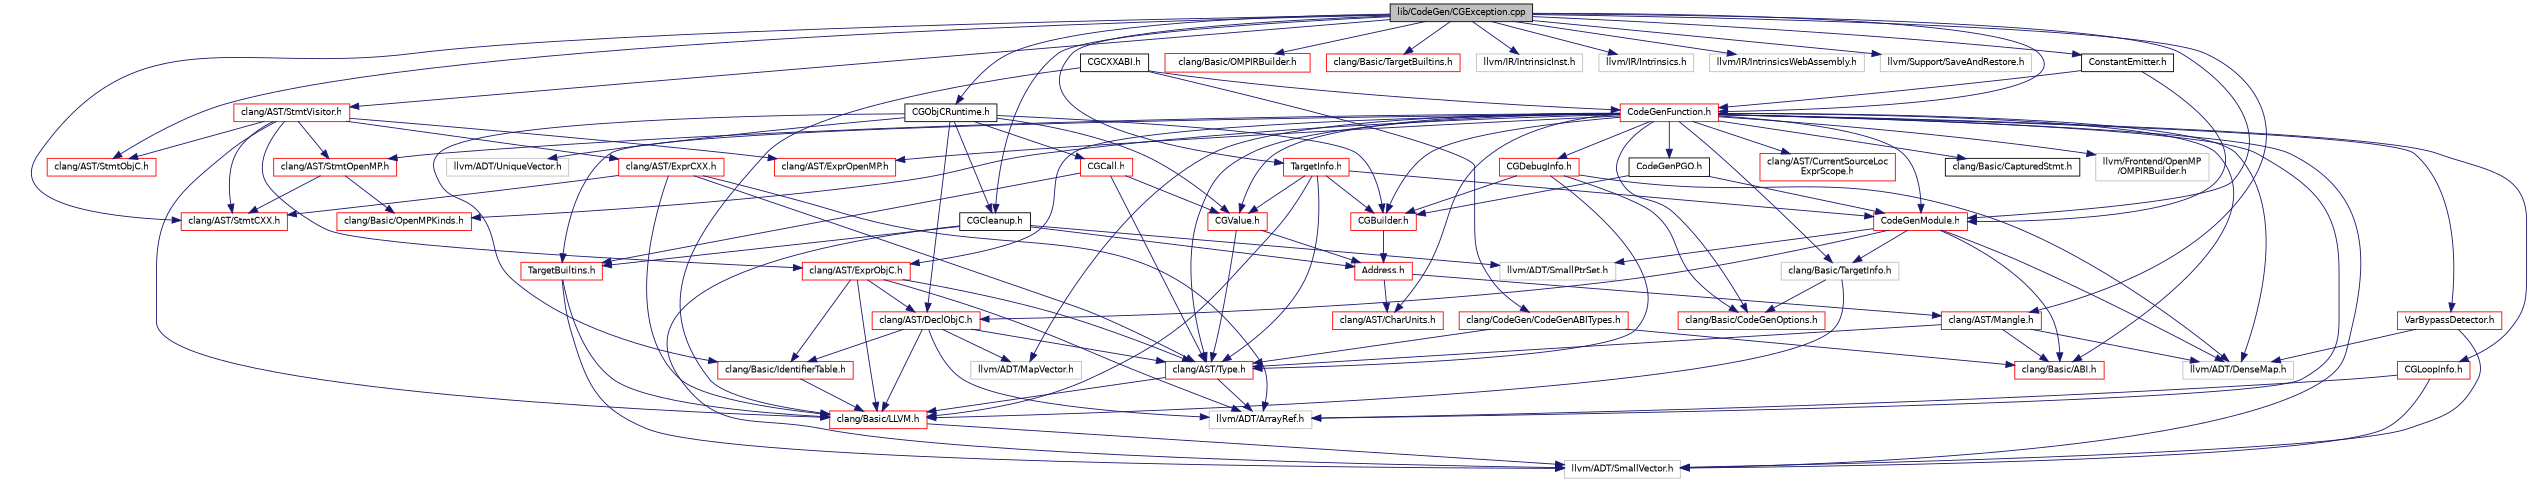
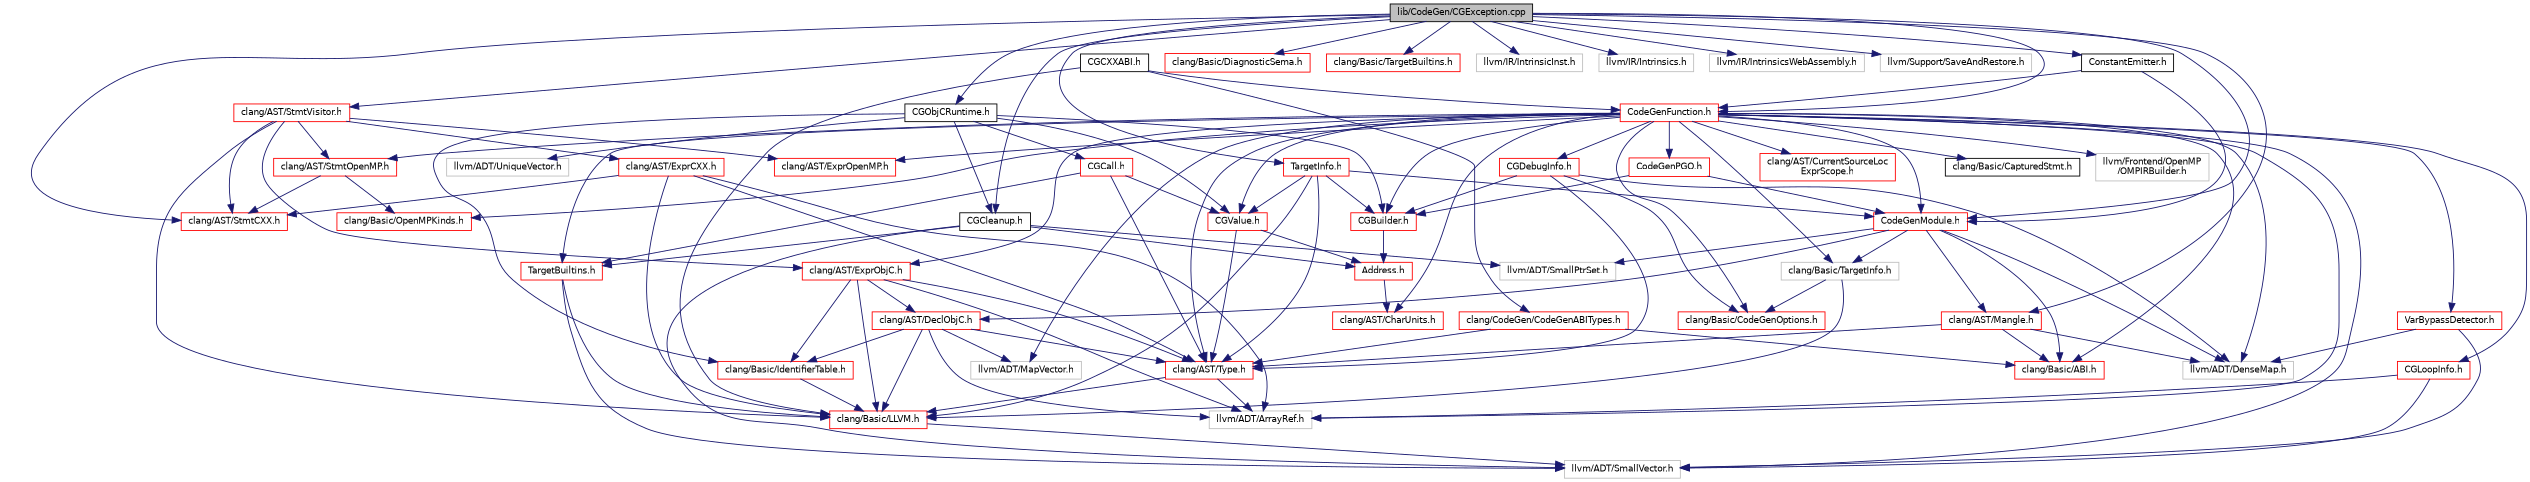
  digraph {
    node [color=red fontname=Helvetica fontsize=10 shape=record]
    edge [color=midnightblue fontname=Helvetica fontsize=10 labelfontname=Helvetica labelfontsize=10 style=solid]
    n1 [color=black fillcolor=grey75 fontcolor=black height=0.2 label="lib/CodeGen/CGException.cpp" style=filled width=0.4]
    n2 [height=0.2 label="CodeGenFunction.h" width=0.4]
    n3 [height=0.2 label="clang/AST/Mangle.h" width=0.4]
    n4 [height=0.2 label="clang/AST/StmtCXX.h" width=0.4]
    n5 [color=black height=0.2 label="CGCleanup.h" width=0.4]
    n6 [color=black height=0.2 label="CGObjCRuntime.h" width=0.4]
    n7 [color=black height=0.2 label="ConstantEmitter.h" width=0.4]
    n8 [height=0.2 label="TargetInfo.h" width=0.4]
-   n9 [height=0.2 label="clang/AST/StmtObjC.h" width=0.4]
    n10 [height=0.2 label="clang/AST/StmtVisitor.h" width=0.4]
-   n11 [height=0.2 label="clang/Basic/OMPIRBuilder.h" width=0.4]
+   n11 [height=0.2 label="clang/Basic/DiagnosticSema.h" width=0.4]
    n12 [height=0.2 label="clang/Basic/TargetBuiltins.h" width=0.4]
    n13 [color=grey75 height=0.2 label="llvm/IR/IntrinsicInst.h" width=0.4]
    n14 [color=grey75 height=0.2 label="llvm/IR/Intrinsics.h" width=0.4]
    n15 [color=grey75 height=0.2 label="llvm/IR/IntrinsicsWebAssembly.h" width=0.4]
    n16 [color=grey75 height=0.2 label="llvm/Support/SaveAndRestore.h" width=0.4]
    n17 [height=0.2 label="CodeGenModule.h" width=0.4]
    n18 [color=black height=0.2 label="CGCXXABI.h" width=0.4]
    n19 [height=0.2 label="clang/Basic/LLVM.h" width=0.4]
    n20 [height=0.2 label="clang/CodeGen/CodeGenABITypes.h" width=0.4]
    n21 [height=0.2 label="CGBuilder.h" width=0.4]
    n22 [height=0.2 label="clang/AST/CharUnits.h" width=0.4]
    n23 [height=0.2 label="CGDebugInfo.h" width=0.4]
    n24 [height=0.2 label="clang/AST/Type.h" width=0.4]
    n25 [color=grey75 height=0.2 label="llvm/ADT/SmallVector.h" width=0.4]
    n26 [color=grey75 height=0.2 label="llvm/ADT/ArrayRef.h" width=0.4]
    n27 [height=0.2 label="clang/Basic/CodeGenOptions.h" width=0.4]
    n28 [color=grey75 height=0.2 label="llvm/ADT/DenseMap.h" width=0.4]
    n29 [height=0.2 label="CGLoopInfo.h" width=0.4]
    n30 [height=0.2 label="CGValue.h" width=0.4]
    n31 [color=grey75 height=0.2 label="llvm/ADT/MapVector.h" width=0.4]
    n32 [height=0.2 label="clang/Basic/ABI.h" width=0.4]
    n33 [color=grey75 height=0.2 label="clang/Basic/TargetInfo.h" width=0.4]
-   n34 [color=black height=0.2 label="CodeGenPGO.h" width=0.4]
+   n34 [height=0.2 label="CodeGenPGO.h" width=0.4]
    n35 [height=0.2 label="TargetBuiltins.h" width=0.4]
    n36 [height=0.2 label="VarBypassDetector.h" width=0.4]
    n37 [height=0.2 label="clang/AST/CurrentSourceLoc\lExprScope.h" width=0.4]
    n38 [height=0.2 label="clang/AST/ExprObjC.h" width=0.4]
    n39 [height=0.2 label="clang/AST/ExprOpenMP.h" width=0.4]
    n40 [height=0.2 label="clang/AST/StmtOpenMP.h" width=0.4]
    n41 [height=0.2 label="clang/Basic/OpenMPKinds.h" width=0.4]
    n42 [color=black height=0.2 label="clang/Basic/CapturedStmt.h" width=0.4]
    n43 [color=grey75 height=0.2 label="llvm/Frontend/OpenMP\l/OMPIRBuilder.h" width=0.4]
    n44 [height=0.2 label="Address.h" width=0.4]
    n45 [color=grey75 height=0.2 label="llvm/ADT/SmallPtrSet.h" width=0.4]
    n46 [height=0.2 label="clang/AST/DeclObjC.h" width=0.4]
    n47 [height=0.2 label="clang/Basic/IdentifierTable.h" width=0.4]
    n48 [height=0.2 label="CGCall.h" width=0.4]
    n49 [color=grey75 height=0.2 label="llvm/ADT/UniqueVector.h" width=0.4]
    n50 [height=0.2 label="clang/AST/ExprCXX.h" width=0.4]
    n1 -> n2
    n1 -> n3
    n1 -> n4
    n1 -> n5
    n1 -> n6
    n1 -> n7
    n1 -> n8
-   n1 -> n9
    n1 -> n10
    n1 -> n11
    n1 -> n12
    n1 -> n13
    n1 -> n14
    n1 -> n15
    n1 -> n16
    n1 -> n17
    n2 -> n17
    n2 -> n21
    n2 -> n22
    n2 -> n23
    n2 -> n24
    n2 -> n25
    n2 -> n26
    n2 -> n27
    n2 -> n28
    n2 -> n29
    n2 -> n30
    n2 -> n31
    n2 -> n32
    n2 -> n33
    n2 -> n34
    n2 -> n35
    n2 -> n36
    n2 -> n37
    n2 -> n38
    n2 -> n39
    n2 -> n40
    n2 -> n41
    n2 -> n42
    n2 -> n43
    n3 -> n24
    n3 -> n28
    n3 -> n32
    n5 -> n25
    n5 -> n35
    n5 -> n44
    n5 -> n45
    n6 -> n5
    n6 -> n21
    n6 -> n30
-   n6 -> n46
    n6 -> n47
    n6 -> n48
    n6 -> n49
    n7 -> n2
    n7 -> n17
    n8 -> n17
    n8 -> n19
    n8 -> n21
    n8 -> n24
    n8 -> n30
    n10 -> n4
-   n10 -> n9
    n10 -> n19
    n10 -> n38
    n10 -> n39
    n10 -> n40
    n10 -> n50
-   n44 -> n3
+   n17 -> n3
    n17 -> n28
    n17 -> n32
    n17 -> n33
    n17 -> n45
    n17 -> n46
    n18 -> n2
    n18 -> n19
    n18 -> n20
    n19 -> n25
    n20 -> n24
    n20 -> n32
    n21 -> n44
    n23 -> n21
    n23 -> n24
    n23 -> n27
    n23 -> n28
    n24 -> n19
    n24 -> n26
    n29 -> n25
    n29 -> n26
    n30 -> n24
    n30 -> n44
    n33 -> n19
    n33 -> n27
    n34 -> n17
    n34 -> n21
    n35 -> n19
    n35 -> n25
    n36 -> n25
    n36 -> n28
    n38 -> n19
    n38 -> n24
    n38 -> n26
    n38 -> n46
    n38 -> n47
    n40 -> n4
    n40 -> n41
    n44 -> n22
    n46 -> n19
    n46 -> n24
    n46 -> n26
    n46 -> n31
    n46 -> n47
    n47 -> n19
    n48 -> n24
    n48 -> n30
    n48 -> n35
    n50 -> n4
    n50 -> n19
    n50 -> n24
    n50 -> n26
  }
